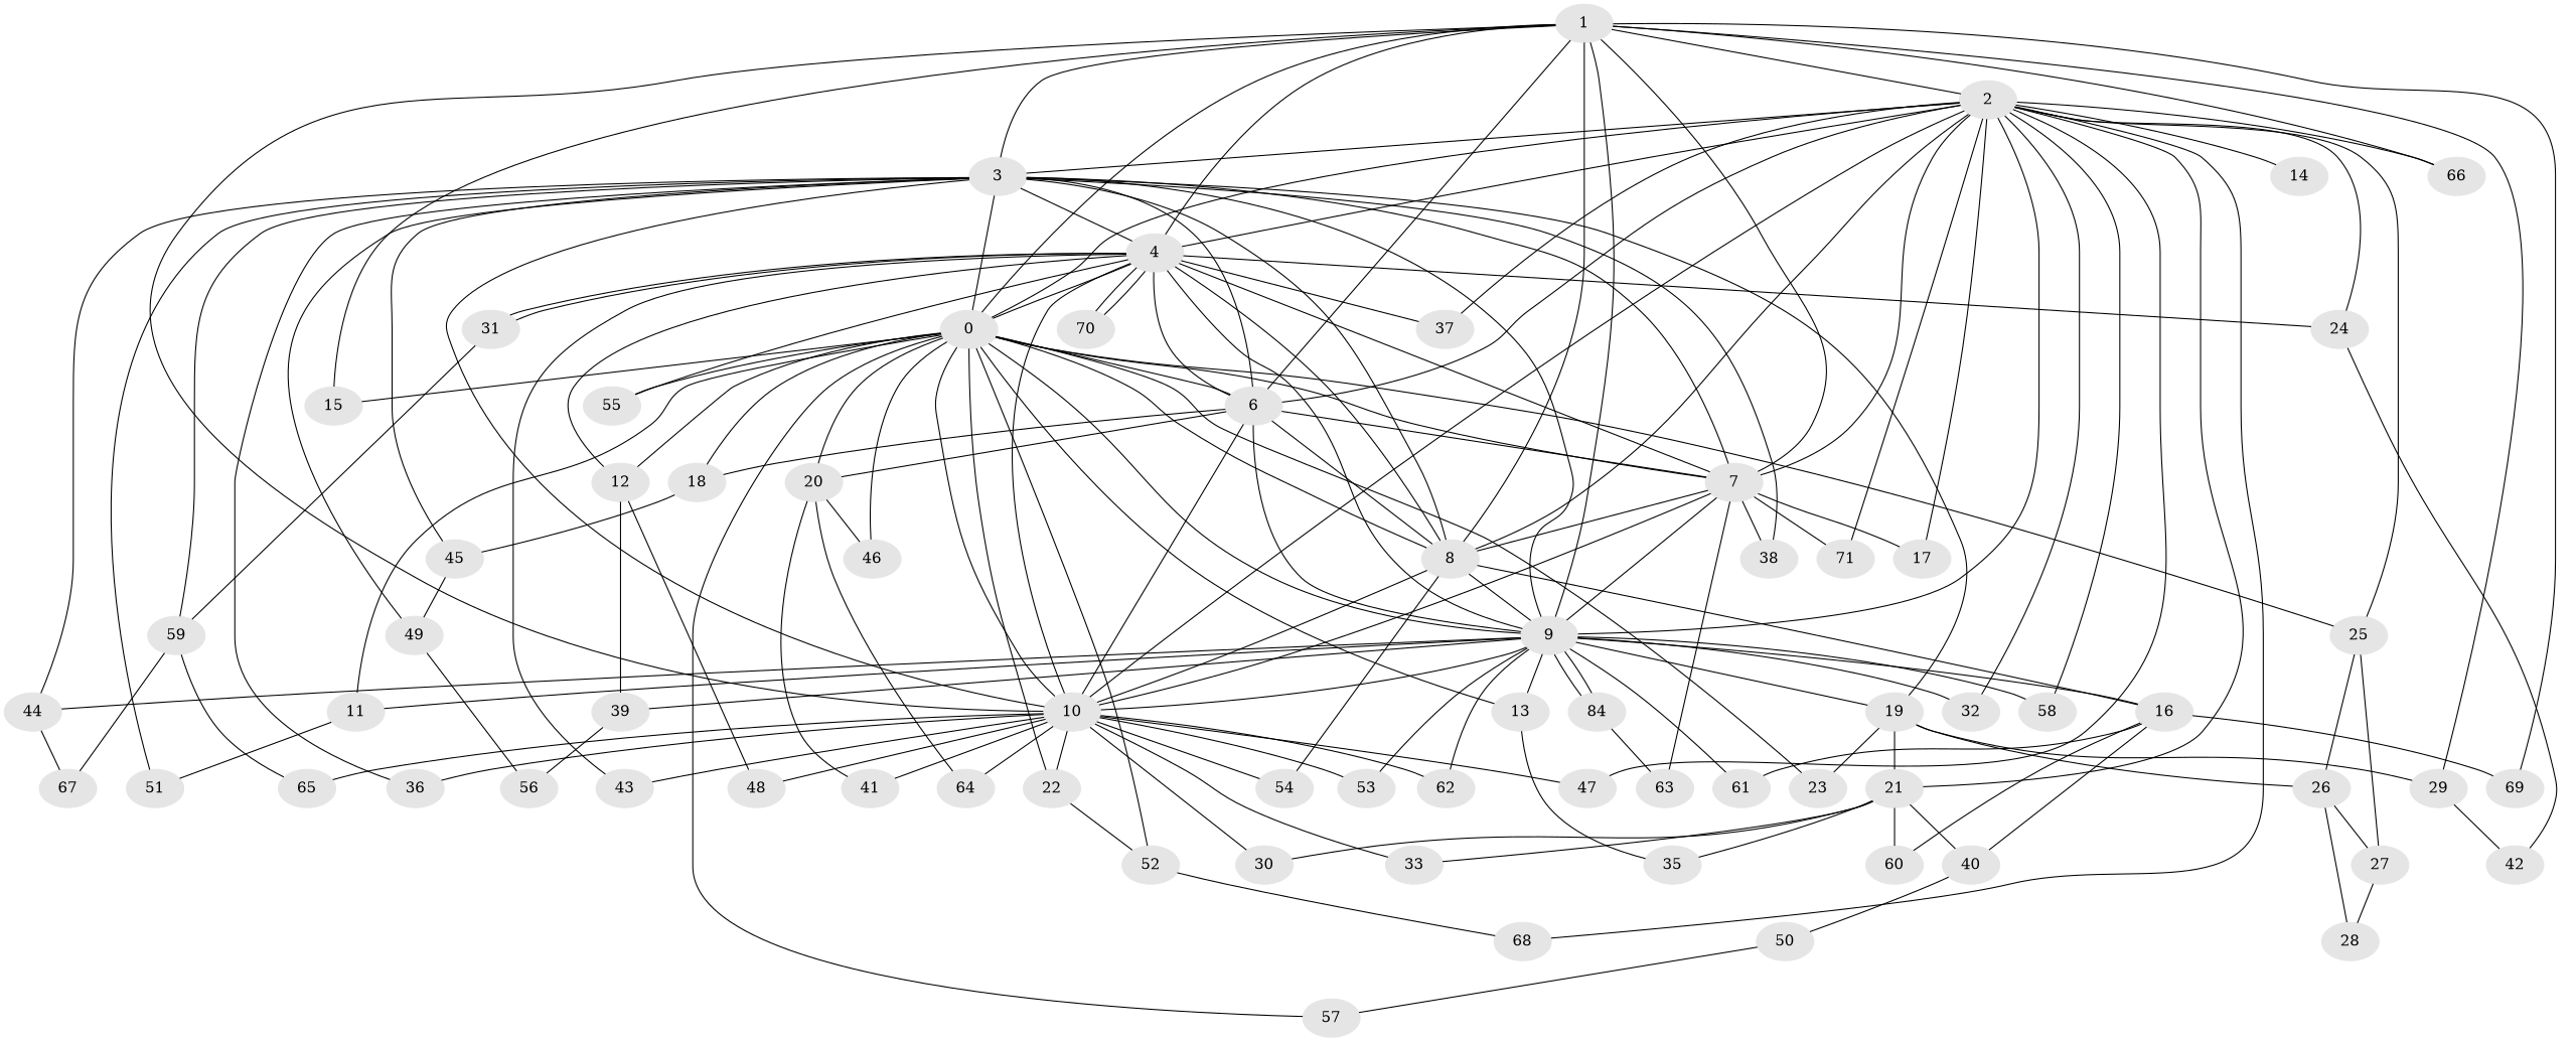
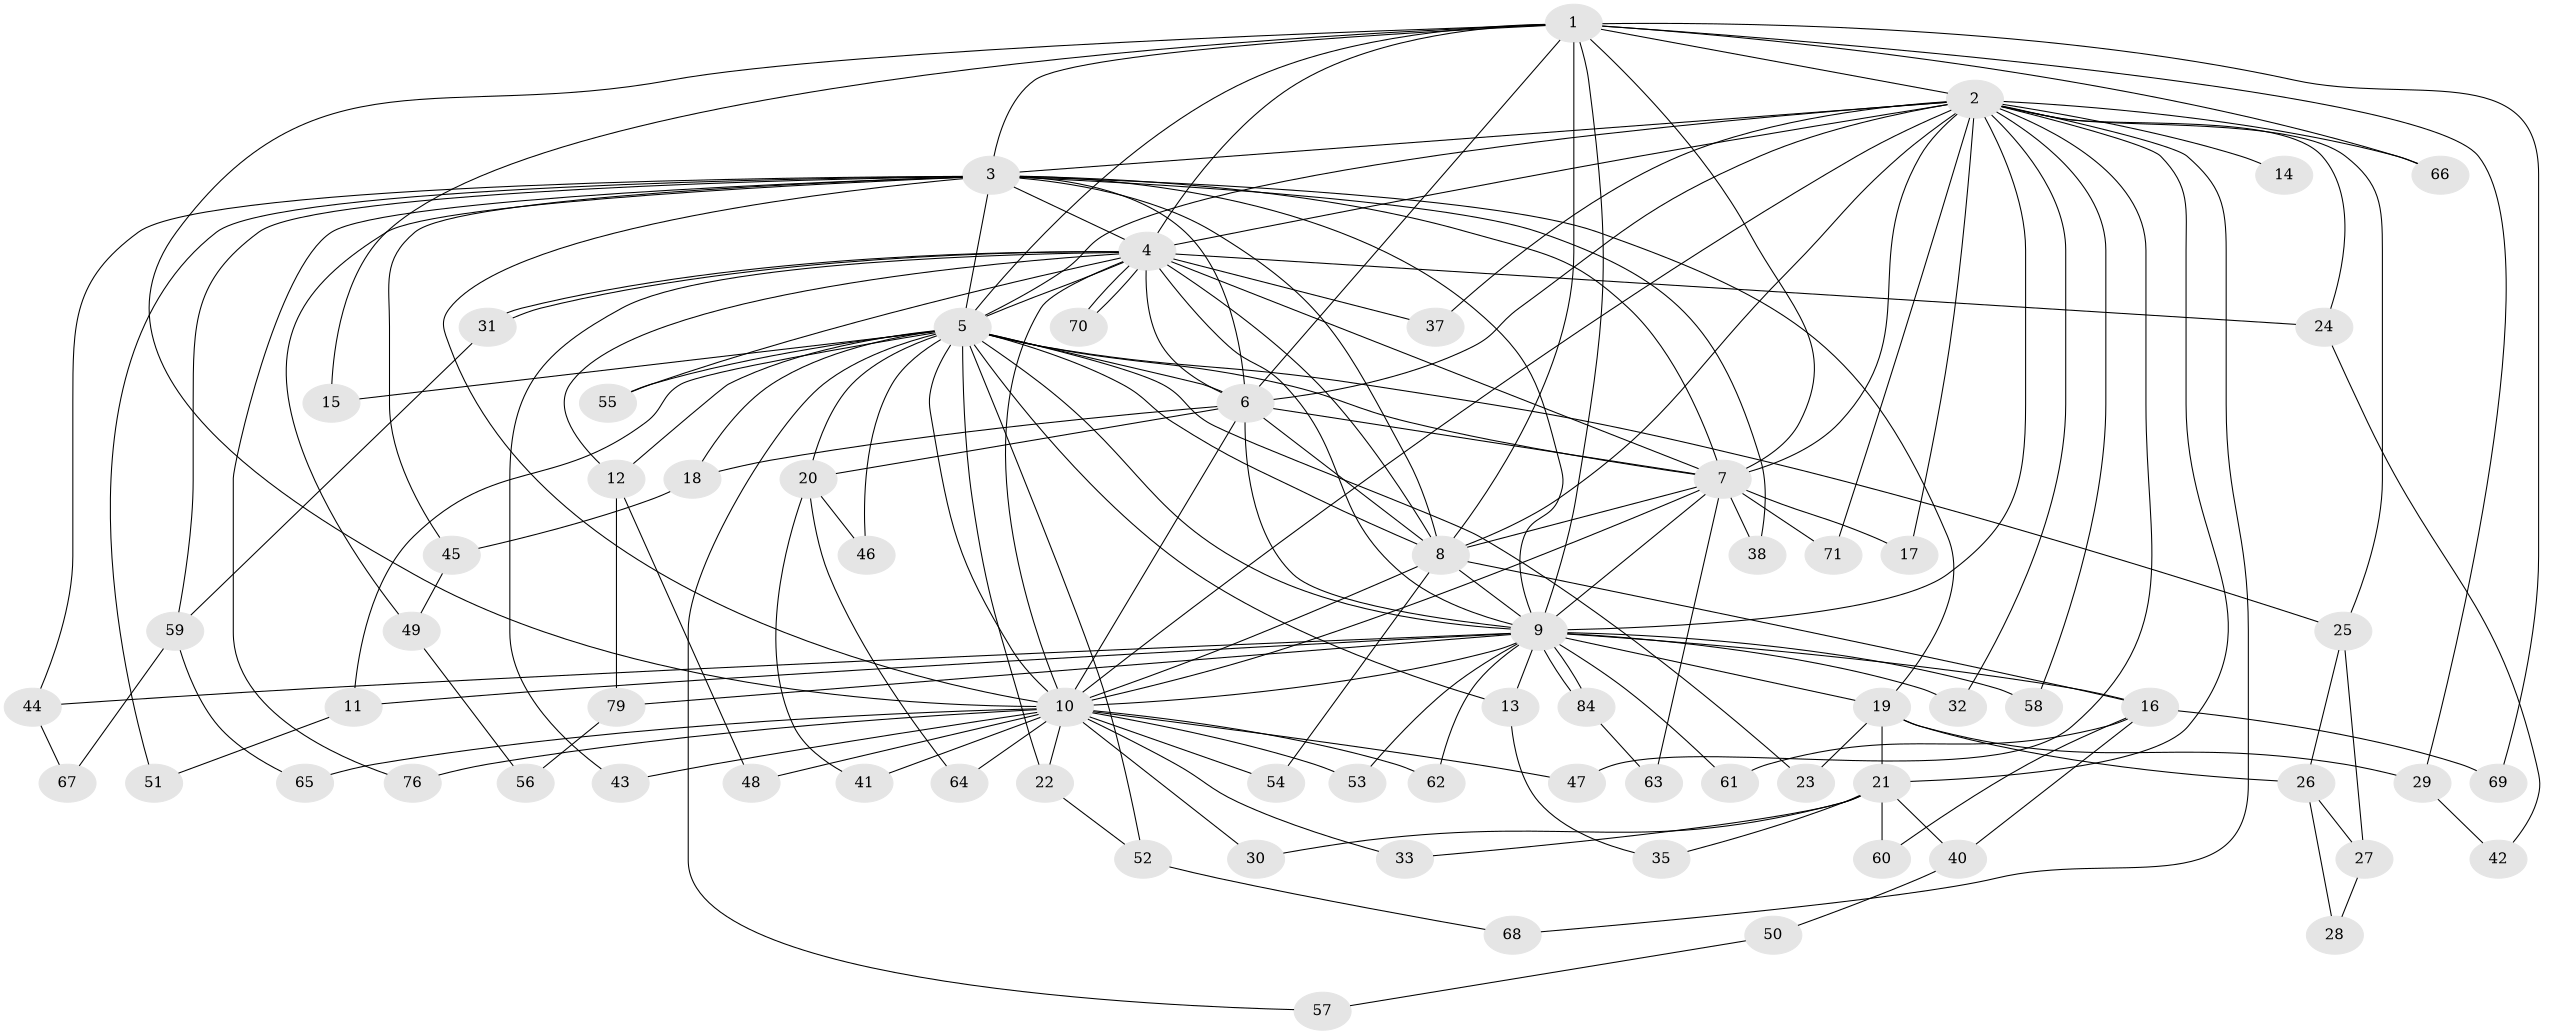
  graph {
    node [color=gray90 style=filled]
    1
    2
    3
    4
-   5 [label=0]
+   5
    6
    7
    8
    9
    10
    15
    29
    66
    69
    14
    17
    21
    24
    25
    32
    37
    47
    58
    68
    71
    19
-   36
+   36 [label=76]
    38
    44
    45
    49
    51
    59
    12
    31
    43
    55
    70
    11
    13
    18
    20
    22
    23
    46
    52
    57
    63
    16
    54
    n51 [label=84]
-   39
+   39 [label=79]
    53
    61
    62
    30
    33
    41
    48
    64
    65
    42
    35
    40
    60
    26
    27
    67
    56
    50
    28
    1 -- 2
    1 -- 3
    1 -- 4
    1 -- 5
    1 -- 6
    1 -- 7
    1 -- 8
    1 -- 9
    1 -- 10
    1 -- 15
    1 -- 29
    1 -- 66
    1 -- 69
    2 -- 3
    2 -- 4
    2 -- 5
    2 -- 6
    2 -- 7
    2 -- 8
    2 -- 9
    2 -- 10
    2 -- 66
    2 -- 14
    2 -- 17
    2 -- 21
    2 -- 24
    2 -- 25
    2 -- 32
    2 -- 37
    2 -- 47
    2 -- 58
    2 -- 68
    2 -- 71
    3 -- 4
    3 -- 5
    3 -- 6
    3 -- 7
    3 -- 8
    3 -- 9
    3 -- 10
    3 -- 19
    3 -- 36
    3 -- 38
    3 -- 44
    3 -- 45
    3 -- 49
    3 -- 51
    3 -- 59
    4 -- 5
    4 -- 6
    4 -- 7
    4 -- 8
    4 -- 9
    4 -- 10
    4 -- 24
    4 -- 37
    4 -- 12
    4 -- 31
    4 -- 31
    4 -- 43
    4 -- 55
    4 -- 70
    4 -- 70
    5 -- 6
    5 -- 7
    5 -- 8
    5 -- 9
    5 -- 10
    5 -- 15
    5 -- 25
    5 -- 12
    5 -- 55
    5 -- 11
    5 -- 13
    5 -- 18
    5 -- 20
    5 -- 22
    5 -- 23
    5 -- 46
    5 -- 52
    5 -- 57
    6 -- 7
    6 -- 8
    6 -- 9
    6 -- 10
    6 -- 18
    6 -- 20
    7 -- 8
    7 -- 9
    7 -- 10
    7 -- 17
    7 -- 71
    7 -- 38
    7 -- 63
    8 -- 9
    8 -- 10
    8 -- 16
    8 -- 54
    9 -- 10
    9 -- 32
    9 -- 58
    9 -- 19
    9 -- 44
    9 -- 11
    9 -- 13
    9 -- 16
    9 -- n51
    9 -- n51
    9 -- 39
    9 -- 53
    9 -- 61
    9 -- 62
    10 -- 47
    10 -- 36
    10 -- 43
    10 -- 22
    10 -- 54
    10 -- 53
    10 -- 62
    10 -- 30
    10 -- 33
    10 -- 41
    10 -- 48
    10 -- 64
    10 -- 65
    29 -- 42
    21 -- 30
    21 -- 33
    21 -- 35
    21 -- 40
    21 -- 60
    24 -- 42
    25 -- 26
    25 -- 27
    19 -- 29
    19 -- 21
    19 -- 23
    19 -- 26
    44 -- 67
    45 -- 49
    49 -- 56
    59 -- 65
    59 -- 67
    12 -- 39
    12 -- 48
    31 -- 59
    11 -- 51
    13 -- 35
    18 -- 45
    20 -- 46
    20 -- 41
    20 -- 64
    22 -- 52
    52 -- 68
    16 -- 69
    16 -- 61
    16 -- 40
    16 -- 60
    n51 -- 63
    39 -- 56
    40 -- 50
    26 -- 27
    26 -- 28
    27 -- 28
    50 -- 57
  }
